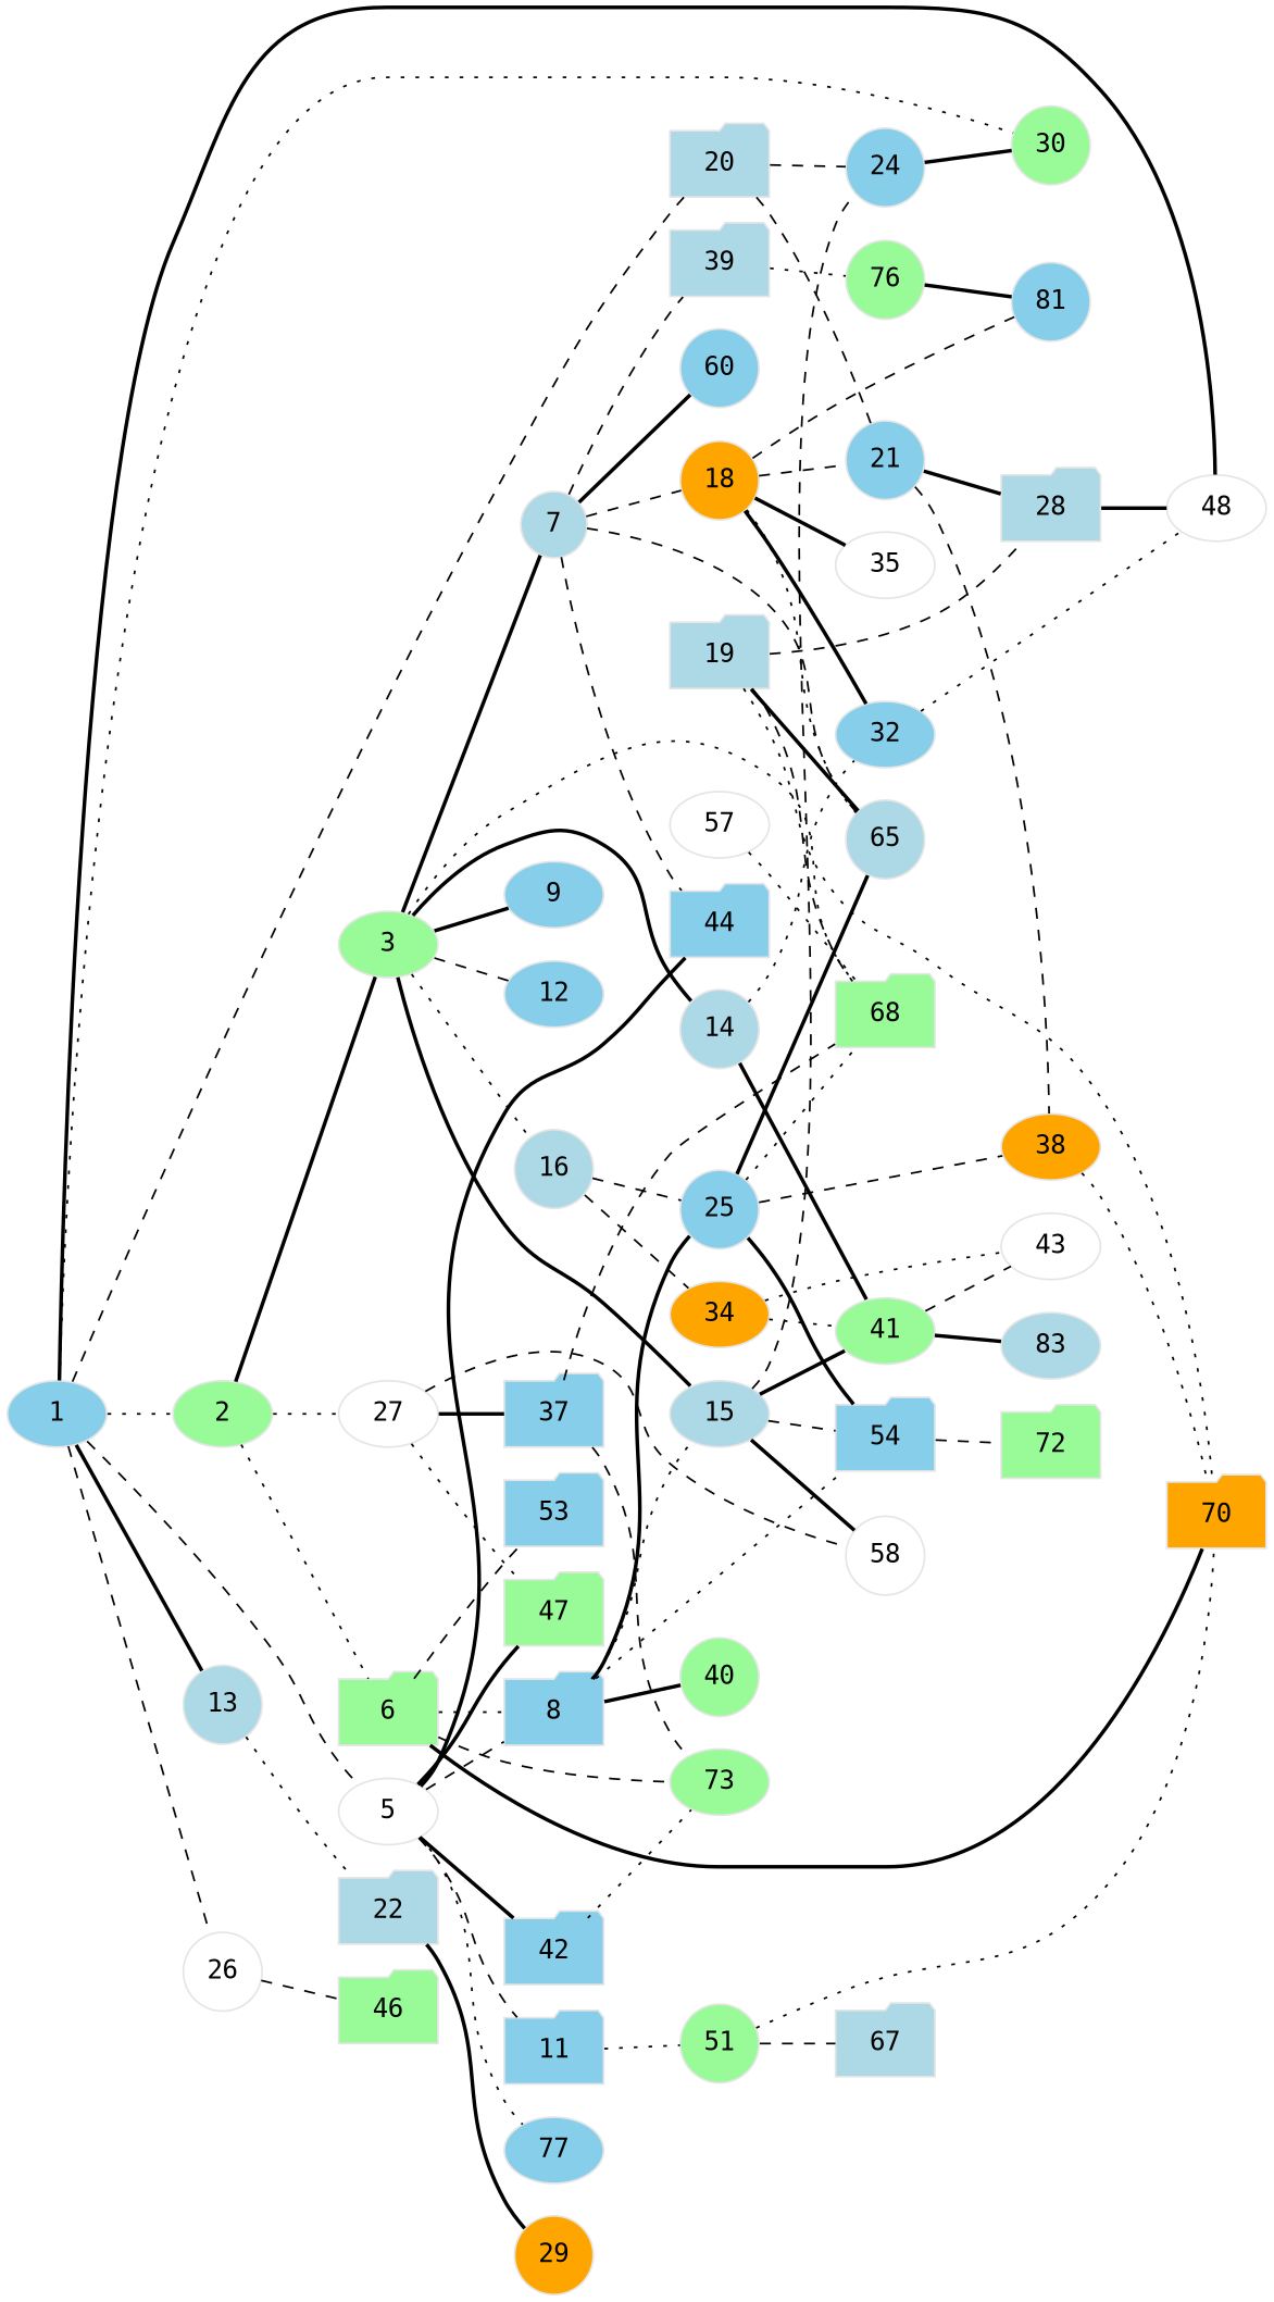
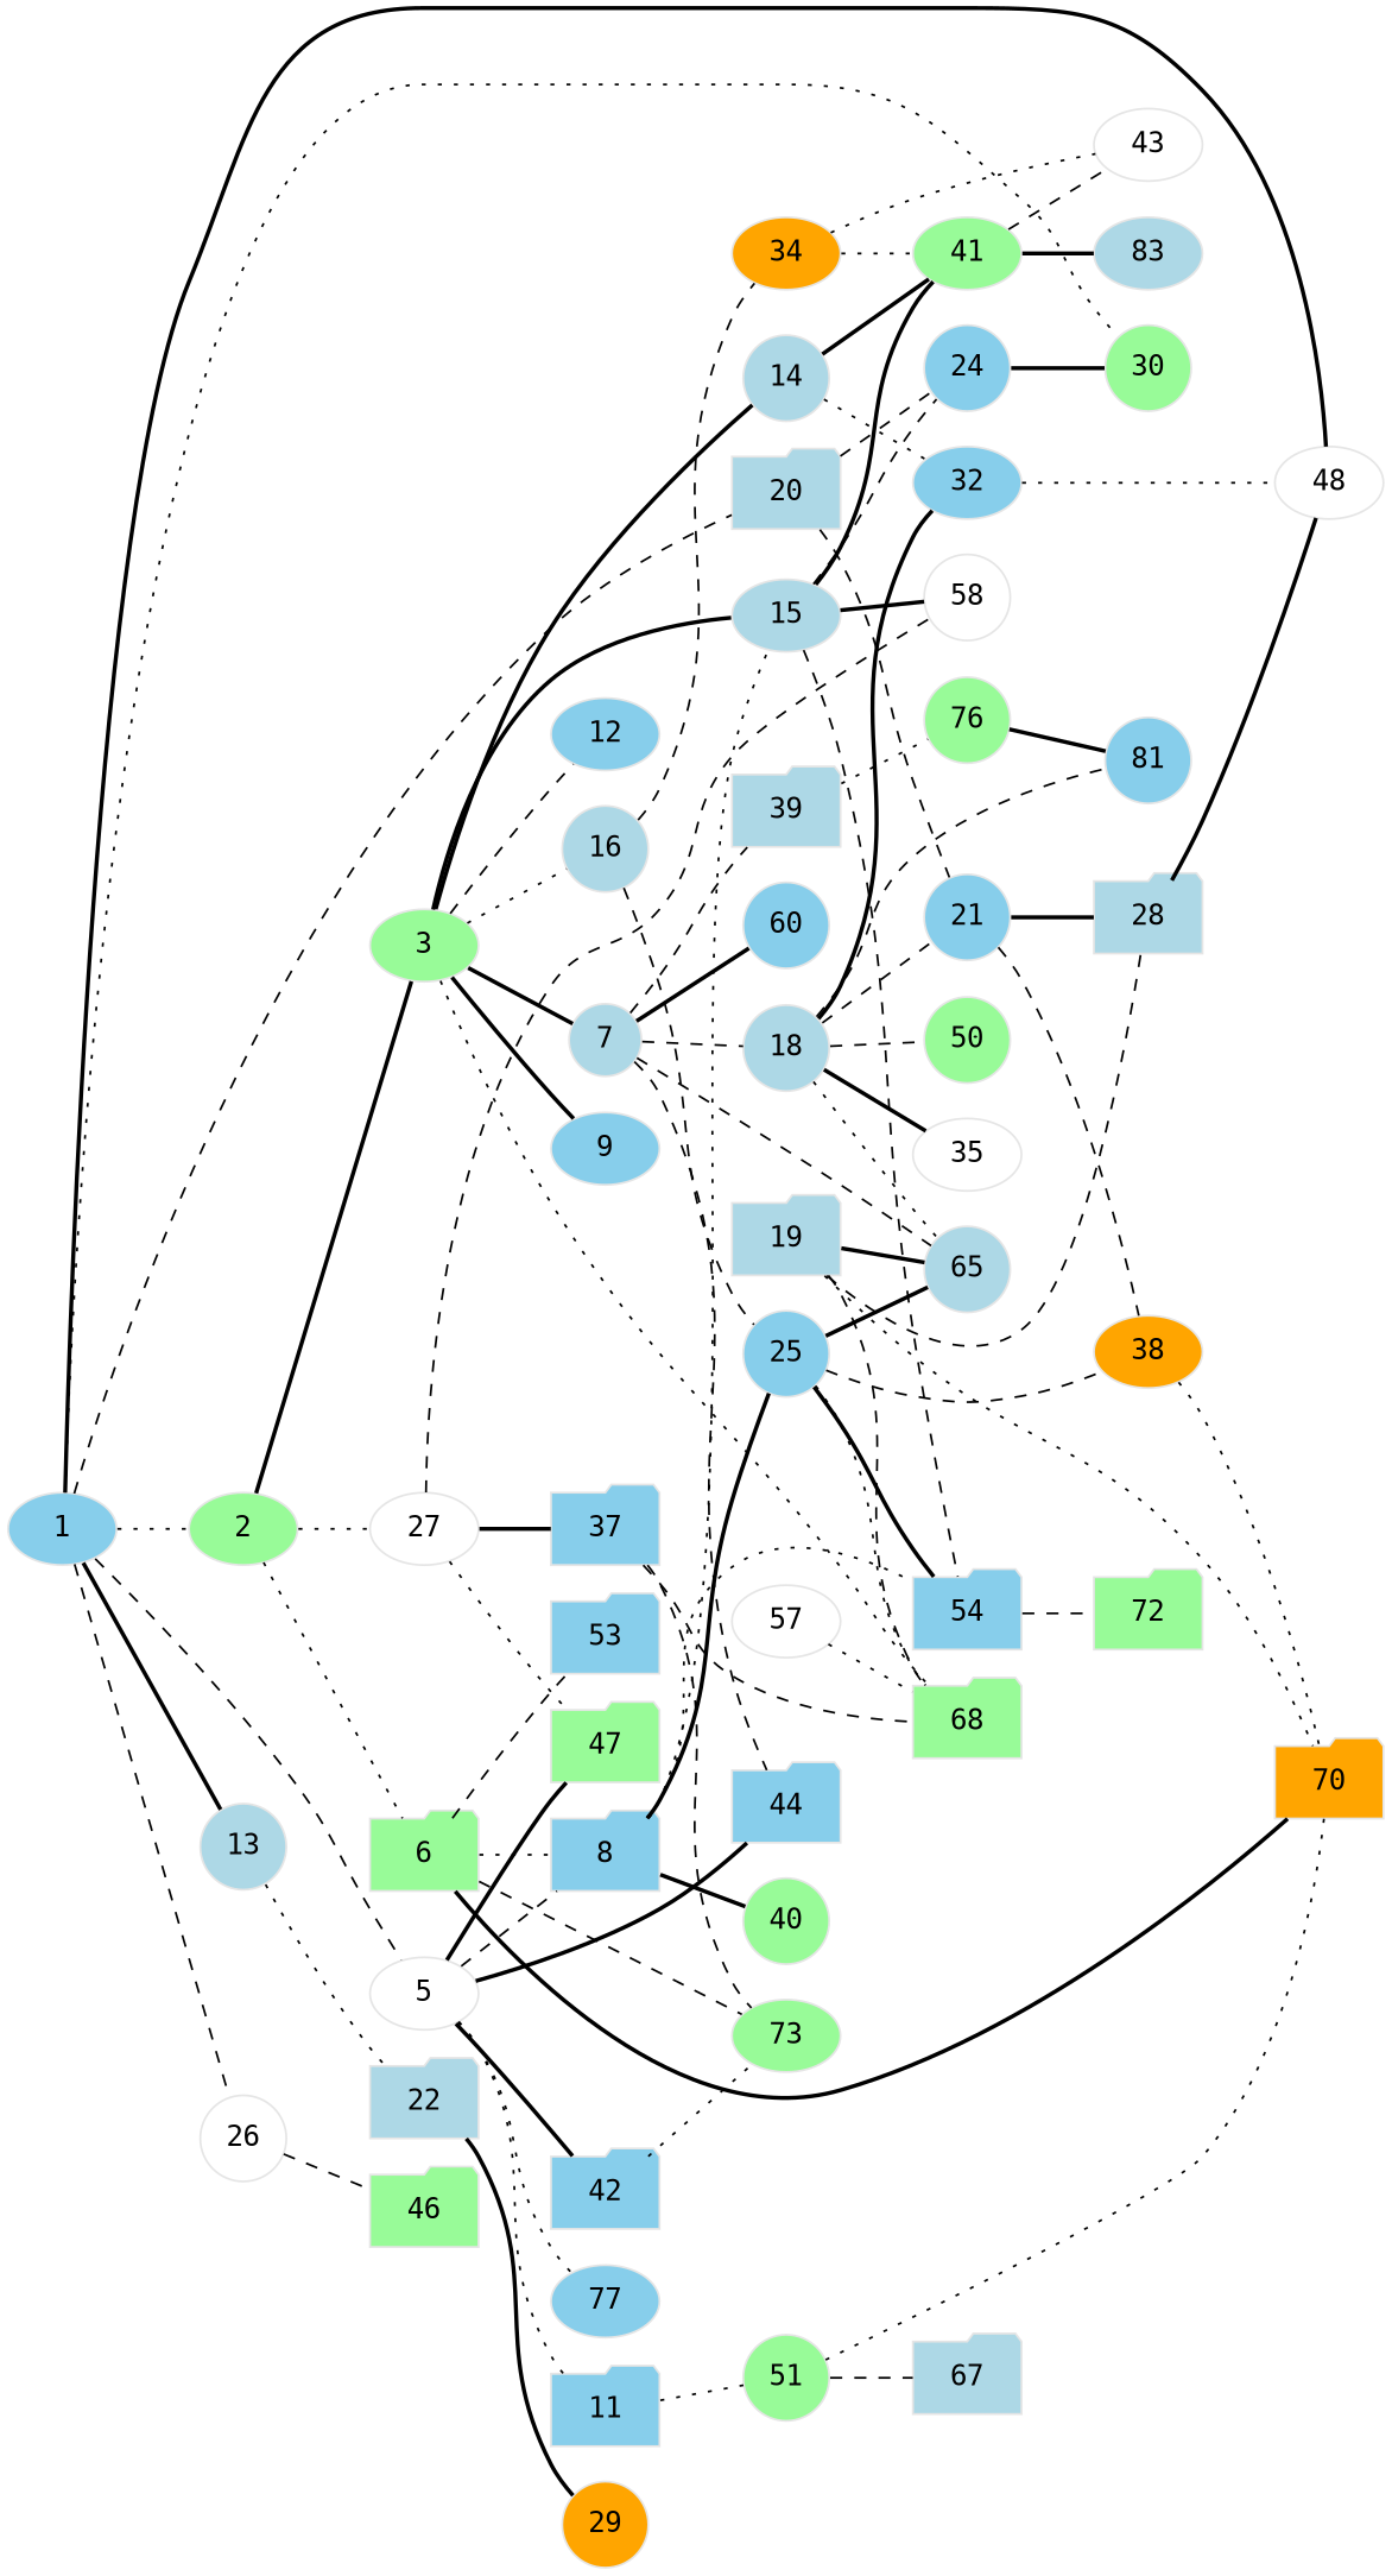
  graph {
    fontname="DejaVu Sans Mono"
    rankdir=LR
    node [color=gray90 fillcolor=skyblue fontname="DejaVu Sans Mono" shape=ellipse style=filled]
    edge [fontname="DejaVu Sans Mono" style=dashed]
    1 [super="+10"]
    2 [fillcolor=palegreen]
    5 [fillcolor=white super="+36"]
    13 [fillcolor=lightblue shape=circle]
    20 [fillcolor=lightblue shape=folder]
    26 [fillcolor=white shape=circle super="+33"]
    30 [fillcolor=palegreen shape=circle]
    48 [fillcolor=white super="+74"]
    3 [fillcolor=palegreen super="+4"]
    6 [fillcolor=palegreen shape=folder super="+64"]
    27 [fillcolor=white]
    8 [shape=folder super="+45"]
    11 [shape=folder]
    42 [shape=folder]
    44 [shape=folder]
    47 [fillcolor=palegreen shape=folder]
    77
    22 [fillcolor=lightblue shape=folder super="+55"]
    24 [shape=circle]
    21 [shape=circle super="+23"]
    46 [fillcolor=palegreen shape=folder]
    7 [fillcolor=lightblue shape=circle super="+17"]
    9
    12 [super="+62"]
    14 [fillcolor=lightblue shape=circle super="+63"]
    15 [fillcolor=lightblue super="+56"]
    16 [fillcolor=lightblue shape=circle super="+31"]
    68 [fillcolor=palegreen shape=folder super="+75"]
    53 [shape=folder]
    70 [fillcolor=orange shape=folder super="+84"]
    73 [fillcolor=palegreen super="+79"]
    58 [fillcolor=white shape=circle super="+78"]
    37 [shape=folder]
    43 [fillcolor=white super="+80"]
-   18 [fillcolor=orange shape=circle super="+82"]
+   18 [fillcolor=lightblue shape=circle super="+82"]
    39 [fillcolor=lightblue shape=folder]
    60 [shape=circle]
    65 [fillcolor=lightblue shape=circle]
    41 [fillcolor=palegreen super="+59"]
    32
    54 [shape=folder super="+71"]
    25 [shape=circle super="+69"]
    34 [fillcolor=orange]
    40 [fillcolor=palegreen shape=circle]
    51 [fillcolor=palegreen shape=circle super="+61"]
    35 [fillcolor=white]
+   50 [fillcolor=palegreen shape=circle]
    81 [shape=circle]
    19 [fillcolor=lightblue shape=folder super="+66"]
    28 [fillcolor=lightblue shape=folder super="+49"]
    76 [fillcolor=palegreen shape=circle]
    57 [fillcolor=white]
    38 [fillcolor=orange]
    72 [fillcolor=palegreen shape=folder]
    67 [fillcolor=lightblue shape=folder]
    29 [fillcolor=orange shape=circle super="+52"]
    83 [fillcolor=lightblue]
    1 -- 2 [style=dotted]
    1 -- 5
    1 -- 13 [style=bold]
    1 -- 20
    1 -- 26
    1 -- 30 [style=dotted]
    1 -- 48 [style=bold]
    2 -- 3 [style=bold]
    2 -- 6 [style=dotted]
    2 -- 27 [style=dotted]
    5 -- 8
-   5 -- 11
+   5 -- 11 [style=dotted]
    5 -- 42 [style=bold]
    5 -- 44 [style=bold]
    5 -- 47 [style=bold]
    5 -- 77 [style=dotted]
    13 -- 22 [style=dotted]
    20 -- 24
    20 -- 21
    26 -- 46
    3 -- 7 [style=bold]
    3 -- 9 [style=bold]
    3 -- 12
    3 -- 14 [style=bold]
    3 -- 15 [style=bold]
    3 -- 16 [style=dotted]
    3 -- 68 [style=dotted]
    6 -- 8 [style=dotted weight=3]
    6 -- 53
    6 -- 70 [style=bold]
    6 -- 73
    27 -- 47 [style=dotted]
    27 -- 58
    27 -- 37 [style=bold]
    8 -- 15 [style=dotted]
    8 -- 54 [style=dotted]
    8 -- 25 [style=bold]
    8 -- 40 [style=bold]
    11 -- 51 [style=dotted]
    42 -- 73 [style=dotted]
    22 -- 29 [style=bold]
    24 -- 30 [style=bold]
    21 -- 28 [style=bold]
    21 -- 38
    7 -- 44
    7 -- 18
    7 -- 39
    7 -- 60 [style=bold]
    7 -- 65
    14 -- 41 [style=bold]
    14 -- 32 [style=dotted]
    15 -- 24
    15 -- 58 [style=bold]
    15 -- 41 [style=bold]
    15 -- 54
    16 -- 25
    16 -- 34
    37 -- 68
    37 -- 73
    18 -- 21
    18 -- 65 [style=dotted]
    18 -- 32 [style=bold]
    18 -- 35 [style=bold]
+   18 -- 50
    18 -- 81
    39 -- 76 [style=dotted]
    41 -- 43
    41 -- 83 [style=bold]
    32 -- 48 [style=dotted]
    54 -- 72
    25 -- 68 [style=dotted]
    25 -- 65 [style=bold]
    25 -- 54 [style=bold]
    25 -- 38
    34 -- 43 [style=dotted]
    34 -- 41 [style=dotted]
    51 -- 70 [style=dotted]
    51 -- 67
    19 -- 68
    19 -- 70 [style=dotted]
    19 -- 65 [style=bold]
    19 -- 28
    28 -- 48 [style=bold]
    76 -- 81 [style=bold]
    57 -- 68 [style=dotted]
    38 -- 70 [style=dotted]
  }
